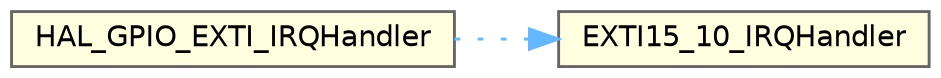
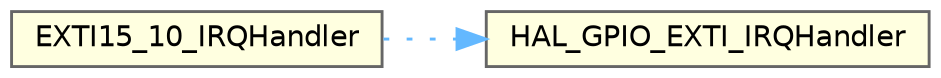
  digraph {
    rankdir=LR
    node [fillcolor=lightyellow fontname=Helvetica fontsize=10 shape=box style=filled]
    n1 [color=gray40 fontcolor=black height=0.2 label=EXTI15_10_IRQHandler width=0.4]
    n2 [color=grey40 height=0.2 label=HAL_GPIO_EXTI_IRQHandler width=0.4]
-   n2 -> n1 [color=steelblue1 fontname=Helvetica fontsize=10 labelfontname=Helvetica labelfontsize=10 style=dotted]
+   n1 -> n2 [color=steelblue1 fontname=Helvetica fontsize=10 labelfontname=Helvetica labelfontsize=10 style=dotted]
  }
